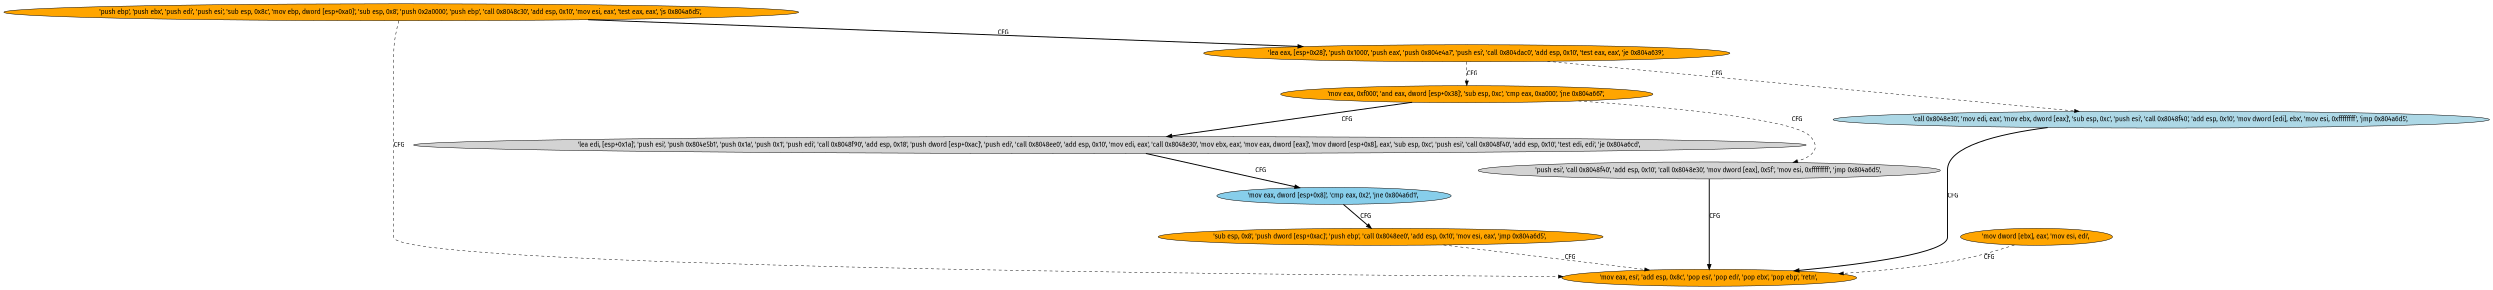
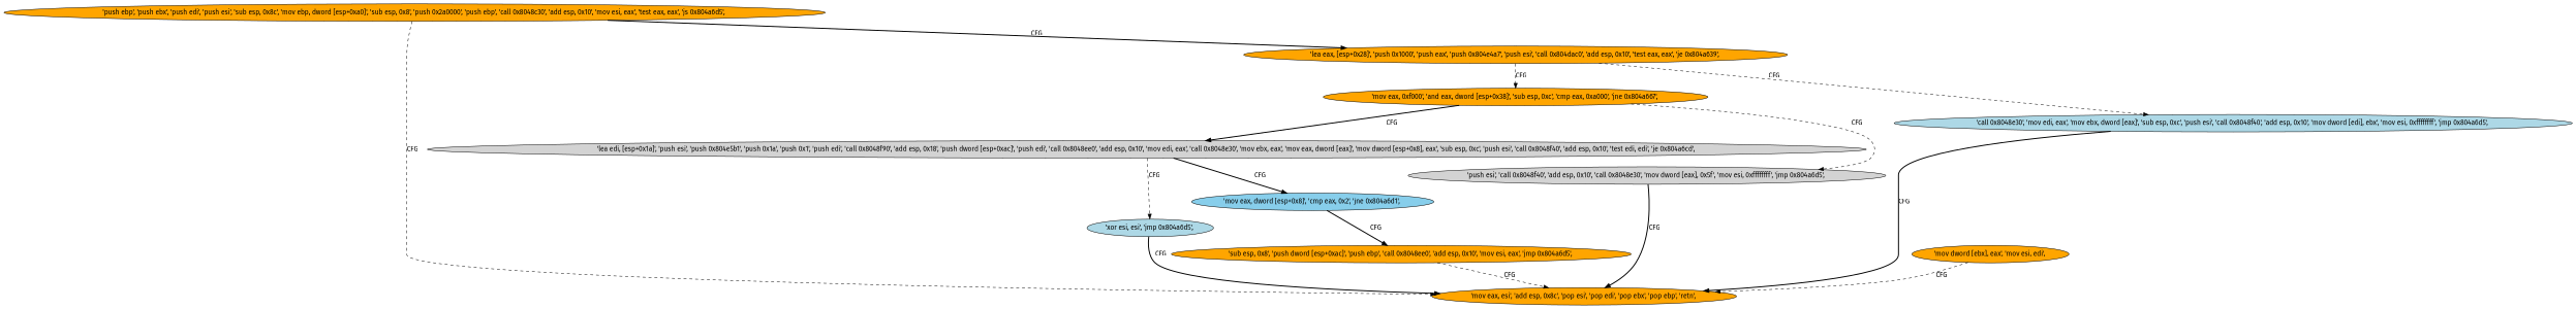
  digraph {
    fontname="Fira Sans"
    node [fillcolor=orange fontname="Fira Sans" style=filled]
    edge [fontname="Fira Sans" style=dashed]
    n1 [label="'push ebp', 'push ebx', 'push edi', 'push esi', 'sub esp, 0x8c', 'mov ebp, dword [esp+0xa0]', 'sub esp, 0x8', 'push 0x2a0000', 'push ebp', 'call 0x8048c30', 'add esp, 0x10', 'mov esi, eax', 'test eax, eax', 'js 0x804a6d5', "]
    n2 [label="'mov eax, esi', 'add esp, 0x8c', 'pop esi', 'pop edi', 'pop ebx', 'pop ebp', 'retn', "]
    n3 [label="'lea eax, [esp+0x28]', 'push 0x1000', 'push eax', 'push 0x804e4a7', 'push esi', 'call 0x804dac0', 'add esp, 0x10', 'test eax, eax', 'je 0x804a639', "]
    n4 [label="'mov eax, 0xf000', 'and eax, dword [esp+0x38]', 'sub esp, 0xc', 'cmp eax, 0xa000', 'jne 0x804a667', "]
    n5 [fillcolor=lightblue label="'call 0x8048e30', 'mov edi, eax', 'mov ebx, dword [eax]', 'sub esp, 0xc', 'push esi', 'call 0x8048f40', 'add esp, 0x10', 'mov dword [edi], ebx', 'mov esi, 0xffffffff', 'jmp 0x804a6d5', "]
    n6 [fillcolor=lightgrey label="'lea edi, [esp+0x1a]', 'push esi', 'push 0x804e5b1', 'push 0x1a', 'push 0x1', 'push edi', 'call 0x8048f90', 'add esp, 0x18', 'push dword [esp+0xac]', 'push edi', 'call 0x8048ee0', 'add esp, 0x10', 'mov edi, eax', 'call 0x8048e30', 'mov ebx, eax', 'mov eax, dword [eax]', 'mov dword [esp+0x8], eax', 'sub esp, 0xc', 'push esi', 'call 0x8048f40', 'add esp, 0x10', 'test edi, edi', 'je 0x804a6cd', "]
    n7 [fillcolor=lightgrey label="'push esi', 'call 0x8048f40', 'add esp, 0x10', 'call 0x8048e30', 'mov dword [eax], 0x5f', 'mov esi, 0xffffffff', 'jmp 0x804a6d5', "]
+   n8 [fillcolor=lightblue label="'xor esi, esi', 'jmp 0x804a6d5', "]
    n9 [fillcolor=skyblue label="'mov eax, dword [esp+0x8]', 'cmp eax, 0x2', 'jne 0x804a6d1', "]
    n10 [label="'sub esp, 0x8', 'push dword [esp+0xac]', 'push ebp', 'call 0x8048ee0', 'add esp, 0x10', 'mov esi, eax', 'jmp 0x804a6d5', "]
    n11 [label="'mov dword [ebx], eax', 'mov esi, edi', "]
    n1 -> n2 [label=CFG]
    n1 -> n3 [label=CFG style=bold]
    n3 -> n4 [label=CFG]
    n3 -> n5 [label=CFG]
    n4 -> n6 [label=CFG style=bold]
    n4 -> n7 [label=CFG]
    n5 -> n2 [label=CFG style=bold]
+   n6 -> n8 [label=CFG]
    n6 -> n9 [label=CFG style=bold]
    n7 -> n2 [label=CFG style=bold]
+   n8 -> n2 [label=CFG style=bold]
    n9 -> n10 [label=CFG style=bold]
    n10 -> n2 [label=CFG]
    n11 -> n2 [label=CFG]
  }
